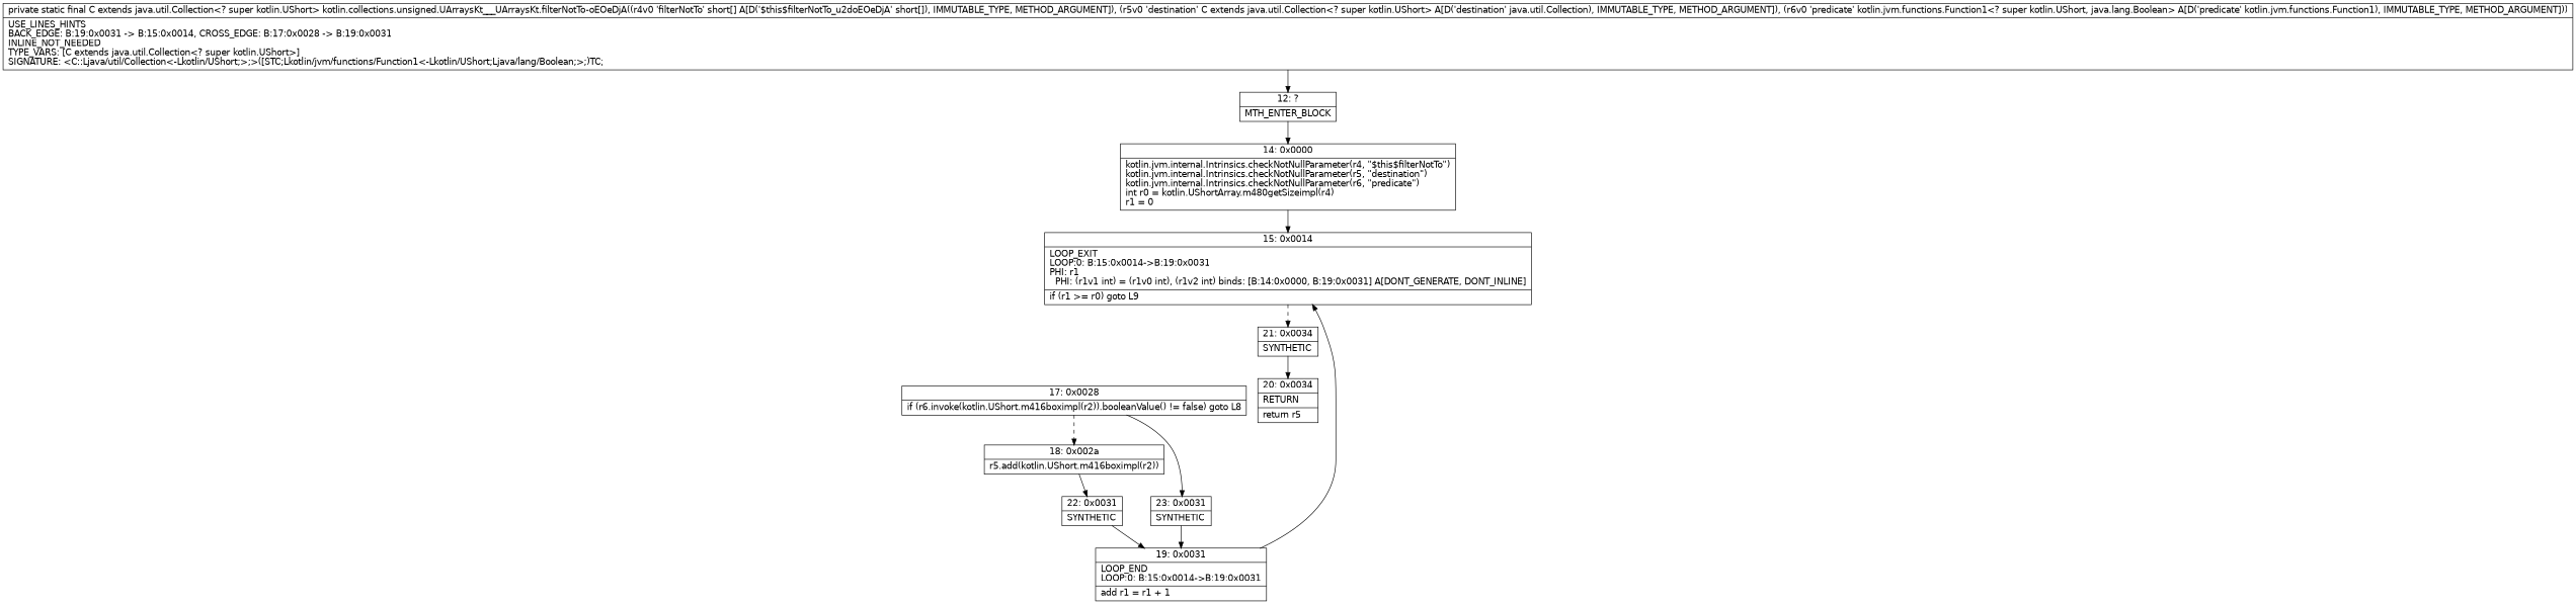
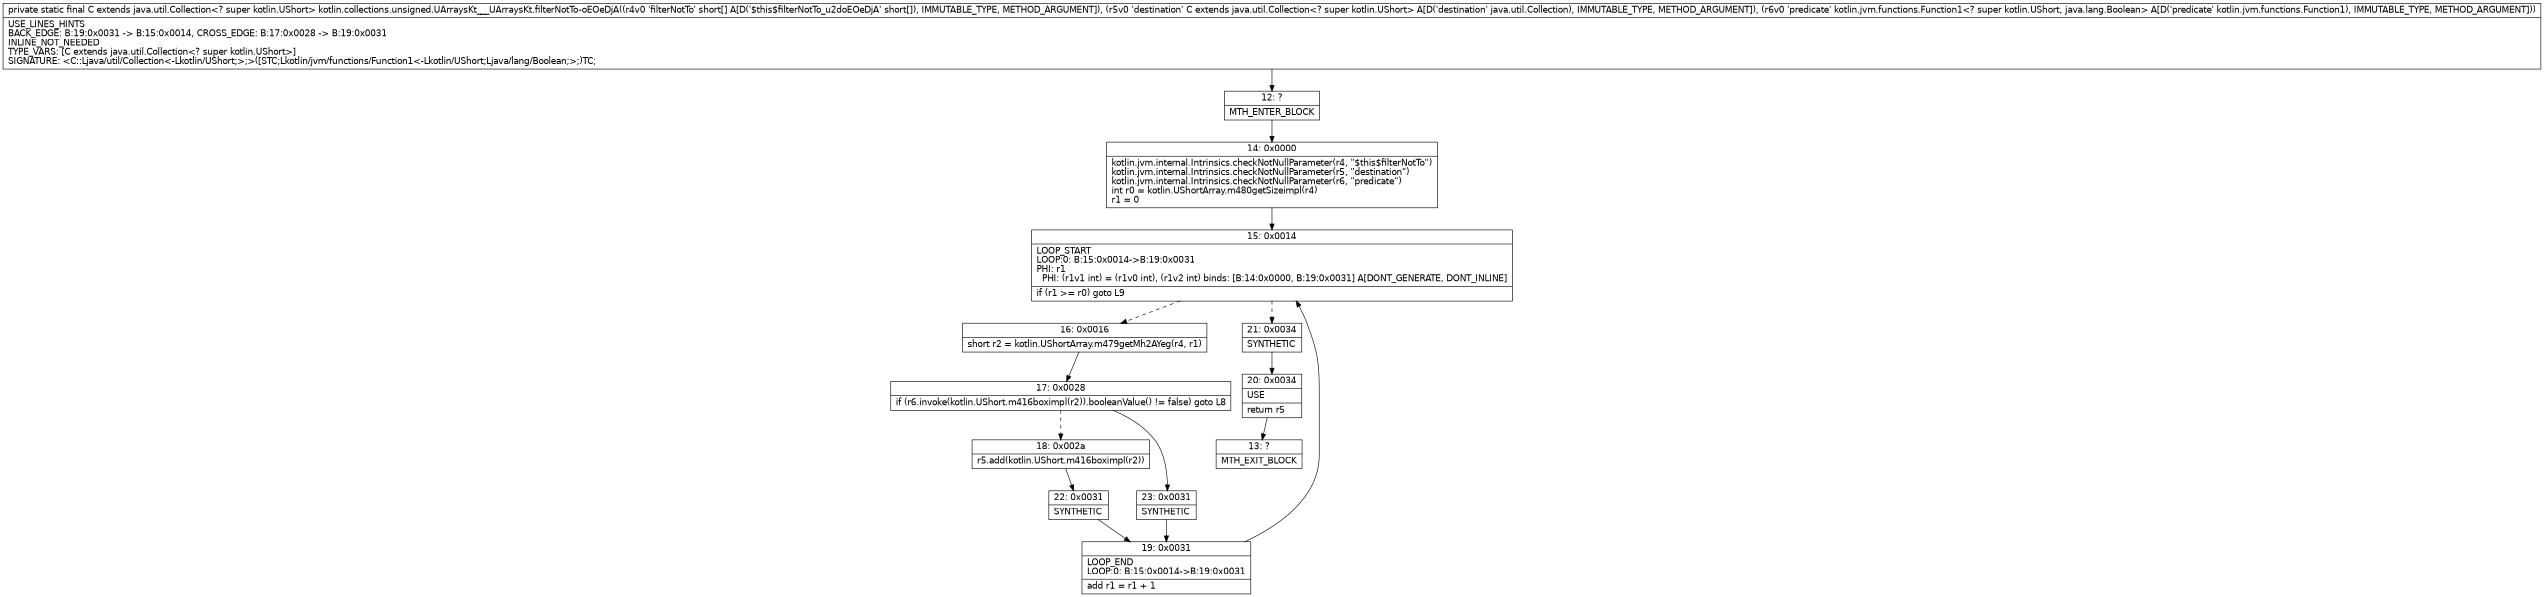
  digraph {
    fontname="DejaVu Sans"
    node [fontname="DejaVu Sans" shape=record]
    edge [fontname="DejaVu Sans"]
    n1 [label="{12\:\ ?|MTH_ENTER_BLOCK\l}"]
    n2 [label="{14\:\ 0x0000|kotlin.jvm.internal.Intrinsics.checkNotNullParameter(r4, \"$this$filterNotTo\")\lkotlin.jvm.internal.Intrinsics.checkNotNullParameter(r5, \"destination\")\lkotlin.jvm.internal.Intrinsics.checkNotNullParameter(r6, \"predicate\")\lint r0 = kotlin.UShortArray.m480getSizeimpl(r4)\lr1 = 0\l}"]
-   n3 [label="{15\:\ 0x0014|LOOP_EXIT\lLOOP:0: B:15:0x0014\-\>B:19:0x0031\lPHI: r1 \l  PHI: (r1v1 int) = (r1v0 int), (r1v2 int) binds: [B:14:0x0000, B:19:0x0031] A[DONT_GENERATE, DONT_INLINE]\l|if (r1 \>= r0) goto L9\l}"]
+   n3 [label="{15\:\ 0x0014|LOOP_START\lLOOP:0: B:15:0x0014\-\>B:19:0x0031\lPHI: r1 \l  PHI: (r1v1 int) = (r1v0 int), (r1v2 int) binds: [B:14:0x0000, B:19:0x0031] A[DONT_GENERATE, DONT_INLINE]\l|if (r1 \>= r0) goto L9\l}"]
+   n4 [label="{16\:\ 0x0016|short r2 = kotlin.UShortArray.m479getMh2AYeg(r4, r1)\l}"]
    n5 [label="{21\:\ 0x0034|SYNTHETIC\l}"]
    n6 [label="{17\:\ 0x0028|if (r6.invoke(kotlin.UShort.m416boximpl(r2)).booleanValue() != false) goto L8\l}"]
-   n7 [label="{20\:\ 0x0034|RETURN\l|return r5\l}"]
+   n7 [label="{20\:\ 0x0034|USE\l|return r5\l}"]
    n8 [label="{18\:\ 0x002a|r5.add(kotlin.UShort.m416boximpl(r2))\l}"]
    n9 [label="{23\:\ 0x0031|SYNTHETIC\l}"]
    n10 [label="{22\:\ 0x0031|SYNTHETIC\l}"]
    n11 [label="{19\:\ 0x0031|LOOP_END\lLOOP:0: B:15:0x0014\-\>B:19:0x0031\l|add r1 = r1 + 1\l}"]
+   n12 [label="{13\:\ ?|MTH_EXIT_BLOCK\l}"]
    n13 [label="{private static final C extends java.util.Collection\<? super kotlin.UShort\> kotlin.collections.unsigned.UArraysKt___UArraysKt.filterNotTo\-oEOeDjA((r4v0 'filterNotTo' short[] A[D('$this$filterNotTo_u2doEOeDjA' short[]), IMMUTABLE_TYPE, METHOD_ARGUMENT]), (r5v0 'destination' C extends java.util.Collection\<? super kotlin.UShort\> A[D('destination' java.util.Collection), IMMUTABLE_TYPE, METHOD_ARGUMENT]), (r6v0 'predicate' kotlin.jvm.functions.Function1\<? super kotlin.UShort, java.lang.Boolean\> A[D('predicate' kotlin.jvm.functions.Function1), IMMUTABLE_TYPE, METHOD_ARGUMENT]))  | USE_LINES_HINTS\lBACK_EDGE: B:19:0x0031 \-\> B:15:0x0014, CROSS_EDGE: B:17:0x0028 \-\> B:19:0x0031\lINLINE_NOT_NEEDED\lTYPE_VARS: [C extends java.util.Collection\<? super kotlin.UShort\>]\lSIGNATURE: \<C::Ljava\/util\/Collection\<\-Lkotlin\/UShort;\>;\>([STC;Lkotlin\/jvm\/functions\/Function1\<\-Lkotlin\/UShort;Ljava\/lang\/Boolean;\>;)TC;\l}"]
    n1 -> n2
    n2 -> n3
+   n3 -> n4 [style=dashed]
    n3 -> n5 [style=dashed]
+   n4 -> n6
    n5 -> n7
    n6 -> n8 [style=dashed]
    n6 -> n9
+   n7 -> n12
    n8 -> n10
    n9 -> n11
    n10 -> n11
    n11 -> n3
    n13 -> n1
  }
